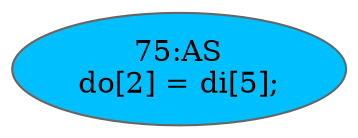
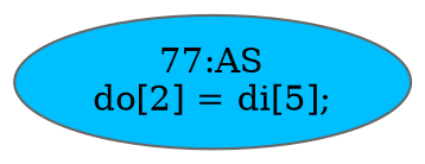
  strict digraph {
-   n1 [ast="<pyverilog.vparser.ast.Assign object at 0x7fa560c83450>" def_var="['do']" fillcolor=deepskyblue label="75:AS\ndo[2] = di[5];" statements="[]" style=filled typ=Assign use_var="['di']" color=gray40]
+   n1 [ast="<pyverilog.vparser.ast.Assign object at 0x7fa560c83450>" def_var="['do']" fillcolor=deepskyblue label="77:AS\ndo[2] = di[5];" statements="[]" style=filled typ=Assign use_var="['di']" color=gray40]
  }
